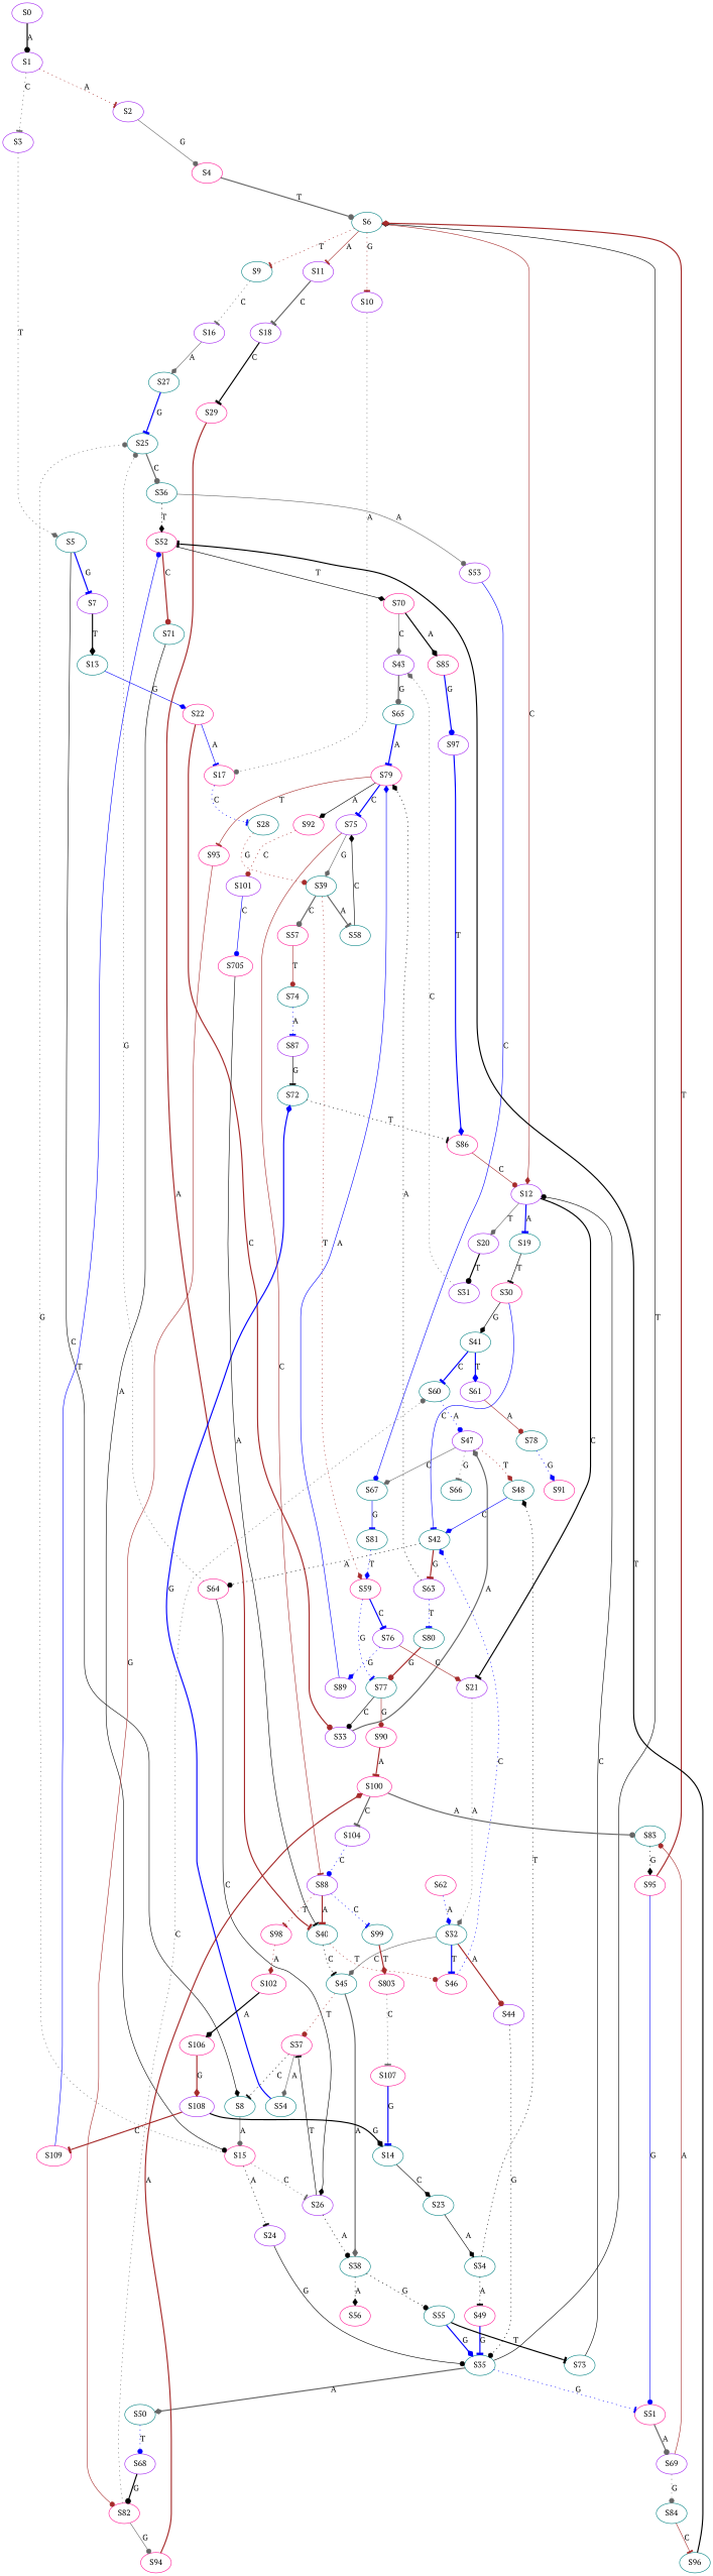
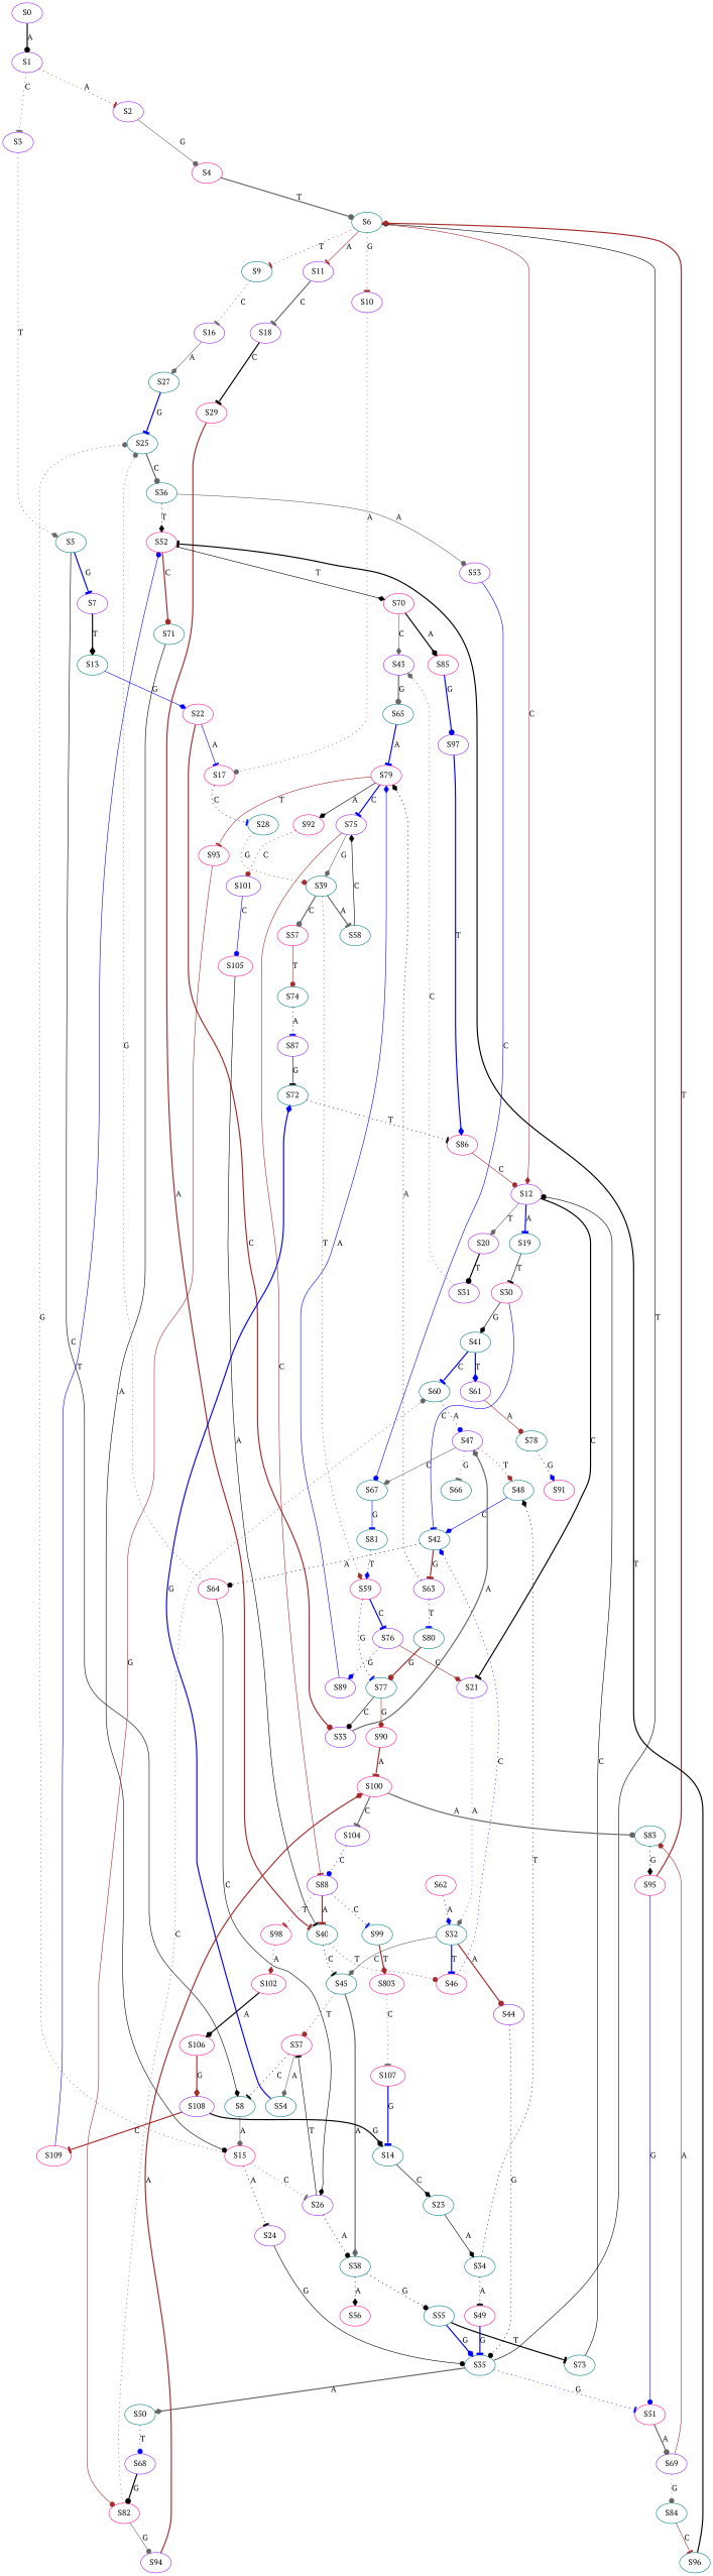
  strict digraph {
    fontname="PT Serif"
    node [color=teal fontname="PT Serif"]
    edge [arrowhead=tee color=black fontname="PT Serif" style=dotted]
    S0 [color=purple]
    S1 [color=purple]
    S2 [color=purple]
    S3 [color=purple]
    S4 [color=deeppink]
    S5
    S6
    S7 [color=purple]
    S8
    S9
    S10 [color=purple]
    S11 [color=purple]
    S12 [color=purple]
    S13
    S15 [color=deeppink]
    S16 [color=purple]
    S17 [color=deeppink]
    S18 [color=purple]
    S19
    S20 [color=purple]
    S21 [color=purple]
    S22 [color=deeppink]
    S14
    S23
    S24 [color=purple]
    S25
    S26 [color=purple]
    S27
    S28
    S29 [color=deeppink]
    S30 [color=deeppink]
    S31 [color=purple]
    S32
    S33 [color=purple]
    S34
    S35
    S36
    S37 [color=deeppink]
    S38
    S39
    S40
    S41
    S42
    S43 [color=purple]
    S44 [color=purple]
    S45
    S46 [color=deeppink]
    S47 [color=purple]
    S48
    S49 [color=deeppink]
    S50
    S51 [color=deeppink]
    S52 [color=deeppink]
    S53 [color=purple]
    S54
    S55
    S56 [color=deeppink]
    S57 [color=deeppink]
    S58
    S59 [color=deeppink]
    S60
    S61 [color=purple]
    S63 [color=purple]
    S64 [color=deeppink]
    S65
    S66
    S67
    S68 [color=purple]
    S69 [color=purple]
    S70 [color=deeppink]
    S71
    S72
    S73
    S74
    S75 [color=purple]
    S76 [color=purple]
    S77
    S78
    S62 [color=deeppink]
    S79 [color=deeppink]
    S80
    S81
    S82 [color=deeppink]
    S83
    S84
    S85 [color=deeppink]
    S86 [color=deeppink]
    S87 [color=purple]
    S88 [color=purple]
    S89 [color=purple]
    S90 [color=deeppink]
    S91 [color=deeppink]
    S92 [color=deeppink]
    S93 [color=deeppink]
-   S94 [color=deeppink]
+   S94 [color=purple]
    S95 [color=deeppink]
    S96
    S97 [color=purple]
    S98 [color=deeppink]
    S99
    S100 [color=deeppink]
    S101 [color=purple]
    S102 [color=deeppink]
    n104 [color=deeppink label=S803]
    S104 [color=purple]
-   S105 [color=deeppink label=S705]
+   S105 [color=deeppink]
    S106 [color=deeppink]
    S107 [color=deeppink]
    S108 [color=purple]
    S109 [color=deeppink]
    S0 -> S1 [arrowhead=dot label=A style=bold]
    S1 -> S2 [color=brown label=A]
    S1 -> S3 [color=gray40 label=C]
    S2 -> S4 [arrowhead=dot color=gray40 label=G style=solid]
    S3 -> S5 [arrowhead=diamond color=gray40 label=T]
    S4 -> S6 [arrowhead=dot color=gray40 label=T style=bold]
    S5 -> S7 [color=blue label=G style=bold]
    S5 -> S8 [arrowhead=diamond label=C style=solid]
    S6 -> S9 [color=brown label=T]
    S6 -> S10 [color=brown label=G]
    S6 -> S11 [color=brown label=A style=solid]
    S6 -> S12 [arrowhead=diamond color=brown label=C style=solid]
    S7 -> S13 [arrowhead=diamond label=T style=bold]
    S8 -> S15 [arrowhead=dot color=gray40 label=A style=solid]
    S9 -> S16 [color=gray40 label=C]
    S10 -> S17 [arrowhead=dot color=gray40 label=A]
    S11 -> S18 [color=gray40 label=C style=bold]
    S12 -> S19 [color=blue label=A style=bold]
    S12 -> S20 [arrowhead=diamond color=gray40 label=T style=solid]
    S12 -> S21 [label=C style=bold]
    S13 -> S22 [arrowhead=diamond color=blue label=G style=solid]
    S15 -> S24 [label=A]
    S15 -> S25 [arrowhead=dot color=gray40 label=G]
    S15 -> S26 [color=gray40 label=C]
    S16 -> S27 [arrowhead=diamond color=gray40 label=A style=solid]
    S17 -> S28 [color=blue label=C]
    S18 -> S29 [label=C style=bold]
    S19 -> S30 [label=T style=solid]
    S20 -> S31 [arrowhead=dot label=T style=bold]
    S21 -> S32 [arrowhead=diamond color=gray40 label=A]
    S22 -> S17 [color=blue label=A style=solid]
    S22 -> S33 [arrowhead=dot color=brown label=C style=bold]
    S14 -> S23 [arrowhead=diamond label=C style=solid]
    S23 -> S34 [arrowhead=diamond label=A style=solid]
    S24 -> S35 [arrowhead=dot label=G style=solid]
    S25 -> S36 [arrowhead=dot color=gray40 label=C style=bold]
    S26 -> S37 [label=T style=solid]
    S26 -> S38 [arrowhead=dot label=A]
    S27 -> S25 [color=blue label=G style=bold]
    S28 -> S39 [arrowhead=dot color=brown label=G]
    S29 -> S40 [color=brown label=A style=bold]
    S30 -> S41 [arrowhead=diamond label=G style=solid]
    S30 -> S42 [color=blue label=C style=solid]
    S31 -> S43 [arrowhead=diamond color=gray40 label=C]
    S32 -> S44 [arrowhead=dot color=brown label=A style=bold]
    S32 -> S45 [arrowhead=diamond color=gray40 label=C style=solid]
    S32 -> S46 [color=blue label=T style=bold]
    S33 -> S47 [arrowhead=diamond color=gray40 label=A style=bold]
    S34 -> S48 [arrowhead=diamond label=T]
    S34 -> S49 [label=A]
    S35 -> S6 [arrowhead=diamond label=T style=solid]
    S35 -> S50 [arrowhead=diamond color=gray40 label=A style=bold]
    S35 -> S51 [color=blue label=G]
    S36 -> S52 [arrowhead=diamond label=T]
    S36 -> S53 [arrowhead=dot color=gray40 label=A style=solid]
    S37 -> S8 [label=C]
    S37 -> S54 [arrowhead=diamond color=gray40 label=A style=solid]
    S38 -> S55 [arrowhead=dot label=G]
    S38 -> S56 [arrowhead=diamond label=A]
    S39 -> S57 [arrowhead=dot color=gray40 label=C style=bold]
    S39 -> S58 [color=gray40 label=A style=bold]
    S39 -> S59 [arrowhead=diamond color=brown label=T]
    S40 -> S45 [label=C]
    S40 -> S46 [arrowhead=dot color=brown label=T]
    S41 -> S60 [color=blue label=C style=bold]
    S41 -> S61 [arrowhead=diamond color=blue label=T style=bold]
    S42 -> S63 [color=brown label=G style=bold]
    S42 -> S64 [arrowhead=dot label=A]
    S43 -> S65 [arrowhead=dot color=gray40 label=G style=bold]
    S44 -> S35 [arrowhead=dot label=G]
    S45 -> S37 [arrowhead=dot color=brown label=T]
    S45 -> S38 [arrowhead=diamond color=gray40 label=A style=bold]
    S46 -> S42 [arrowhead=diamond color=blue label=C]
    S47 -> S48 [arrowhead=diamond color=brown label=T]
    S47 -> S66 [color=gray40 label=G]
    S47 -> S67 [arrowhead=diamond color=gray40 label=C style=solid]
    S48 -> S42 [arrowhead=diamond color=blue label=C style=solid]
    S49 -> S35 [color=blue label=G style=bold]
    S50 -> S68 [arrowhead=dot color=blue label=T]
    S51 -> S69 [arrowhead=dot color=gray40 label=A style=bold]
    S52 -> S70 [arrowhead=diamond label=T style=solid]
    S52 -> S71 [arrowhead=dot color=brown label=C style=bold]
    S53 -> S67 [arrowhead=dot color=blue label=C style=solid]
    S54 -> S72 [arrowhead=diamond color=blue label=G style=bold]
    S55 -> S35 [arrowhead=diamond color=blue label=G style=bold]
    S55 -> S73 [label=T style=bold]
    S57 -> S74 [arrowhead=dot color=brown label=T style=solid]
    S58 -> S75 [arrowhead=diamond label=C style=solid]
    S59 -> S76 [color=blue label=C style=bold]
    S59 -> S77 [color=blue label=G]
    S60 -> S47 [arrowhead=dot color=blue label=A]
    S61 -> S78 [arrowhead=dot color=brown label=A style=solid]
    S63 -> S79 [arrowhead=diamond label=A]
    S63 -> S80 [color=blue label=T]
    S64 -> S25 [arrowhead=dot color=gray40 label=G]
    S64 -> S26 [arrowhead=diamond label=C style=solid]
    S65 -> S79 [color=blue label=A style=bold]
    S67 -> S81 [color=blue label=G style=solid]
    S68 -> S82 [arrowhead=dot label=G style=bold]
    S69 -> S83 [arrowhead=dot color=brown label=A style=solid]
    S69 -> S84 [arrowhead=dot color=gray40 label=G]
    S70 -> S43 [arrowhead=diamond color=gray40 label=C style=solid]
    S70 -> S85 [arrowhead=diamond label=A style=bold]
    S71 -> S15 [arrowhead=dot label=A style=solid]
    S72 -> S86 [label=T]
    S73 -> S12 [arrowhead=dot label=C style=solid]
    S74 -> S87 [color=blue label=A]
    S75 -> S39 [arrowhead=diamond color=gray40 label=G style=solid]
    S75 -> S88 [color=brown label=C style=solid]
    S76 -> S21 [arrowhead=diamond color=brown label=C style=solid]
    S76 -> S89 [arrowhead=diamond color=blue label=G]
    S77 -> S33 [arrowhead=dot label=C style=solid]
    S77 -> S90 [arrowhead=dot color=brown label=G style=solid]
    S78 -> S91 [arrowhead=diamond color=blue label=G]
    S62 -> S32 [arrowhead=diamond color=blue label=A]
    S79 -> S75 [color=blue label=C style=bold]
    S79 -> S92 [arrowhead=diamond label=A style=solid]
    S79 -> S93 [color=brown label=T style=solid]
    S80 -> S77 [arrowhead=dot color=brown label=G style=bold]
    S81 -> S59 [arrowhead=diamond color=blue label=T]
    S82 -> S60 [arrowhead=dot color=gray40 label=C]
    S82 -> S94 [arrowhead=dot color=gray40 label=G style=solid]
    S83 -> S95 [arrowhead=diamond label=G]
    S84 -> S96 [color=brown label=C style=solid]
    S85 -> S97 [arrowhead=dot color=blue label=G style=bold]
    S86 -> S12 [arrowhead=dot color=brown label=C style=solid]
    S87 -> S72 [label=G style=solid]
    S88 -> S40 [color=brown label=A style=bold]
    S88 -> S98 [color=brown label=T]
    S88 -> S99 [color=blue label=C]
    S89 -> S79 [arrowhead=diamond color=blue label=A style=solid]
    S90 -> S100 [color=brown label=A style=bold]
    S92 -> S101 [arrowhead=dot color=brown label=C]
    S93 -> S82 [arrowhead=dot color=brown label=G style=solid]
    S94 -> S100 [arrowhead=diamond color=brown label=A style=bold]
    S95 -> S6 [arrowhead=diamond color=brown label=T style=bold]
    S95 -> S51 [arrowhead=dot color=blue label=G style=solid]
    S96 -> S52 [label=T style=bold]
    S97 -> S86 [arrowhead=diamond color=blue label=T style=bold]
    S98 -> S102 [arrowhead=diamond color=brown label=A]
    S99 -> n104 [arrowhead=diamond color=brown label=T style=bold]
    S100 -> S83 [arrowhead=dot color=gray40 label=A style=bold]
    S100 -> S104 [color=gray40 label=C style=bold]
    S101 -> S105 [arrowhead=dot color=blue label=C style=solid]
    S102 -> S106 [arrowhead=diamond label=A style=bold]
    n104 -> S107 [color=gray40 label=C]
    S104 -> S88 [arrowhead=dot color=blue label=C]
    S105 -> S40 [label=A style=solid]
    S106 -> S108 [arrowhead=diamond color=brown label=G style=bold]
    S107 -> S14 [color=blue label=G style=bold]
    S108 -> S14 [arrowhead=diamond label=G style=bold]
    S108 -> S109 [color=brown label=C style=bold]
    S109 -> S52 [arrowhead=dot color=blue label=T style=solid]
  }
